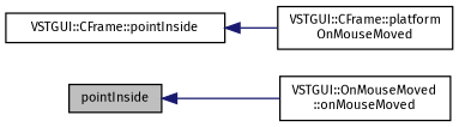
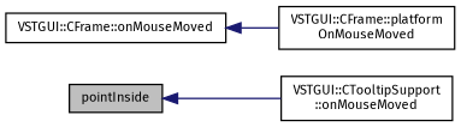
  digraph {
    fontname="Fira Sans"
    rankdir=LR
    node [color=black fontname="Fira Sans" fontsize=9 shape=record]
    edge [color=midnightblue dir=back fontname="Fira Sans" fontsize=9 labelfontname=Arial labelfontsize=9 style=solid]
    n1 [fillcolor=grey75 fontcolor=black height=0.2 label=pointInside style=filled width=0.4]
-   n2 [height=0.2 label="VSTGUI::OnMouseMoved\l::onMouseMoved" width=0.4]
-   n3 [height=0.2 label="VSTGUI::CFrame::pointInside" width=0.4]
+   n2 [height=0.2 label="VSTGUI::CTooltipSupport\l::onMouseMoved" width=0.4]
+   n3 [height=0.2 label="VSTGUI::CFrame::onMouseMoved" width=0.4]
    n4 [height=0.2 label="VSTGUI::CFrame::platform\lOnMouseMoved" width=0.4]
    n1 -> n2
    n3 -> n4
  }
